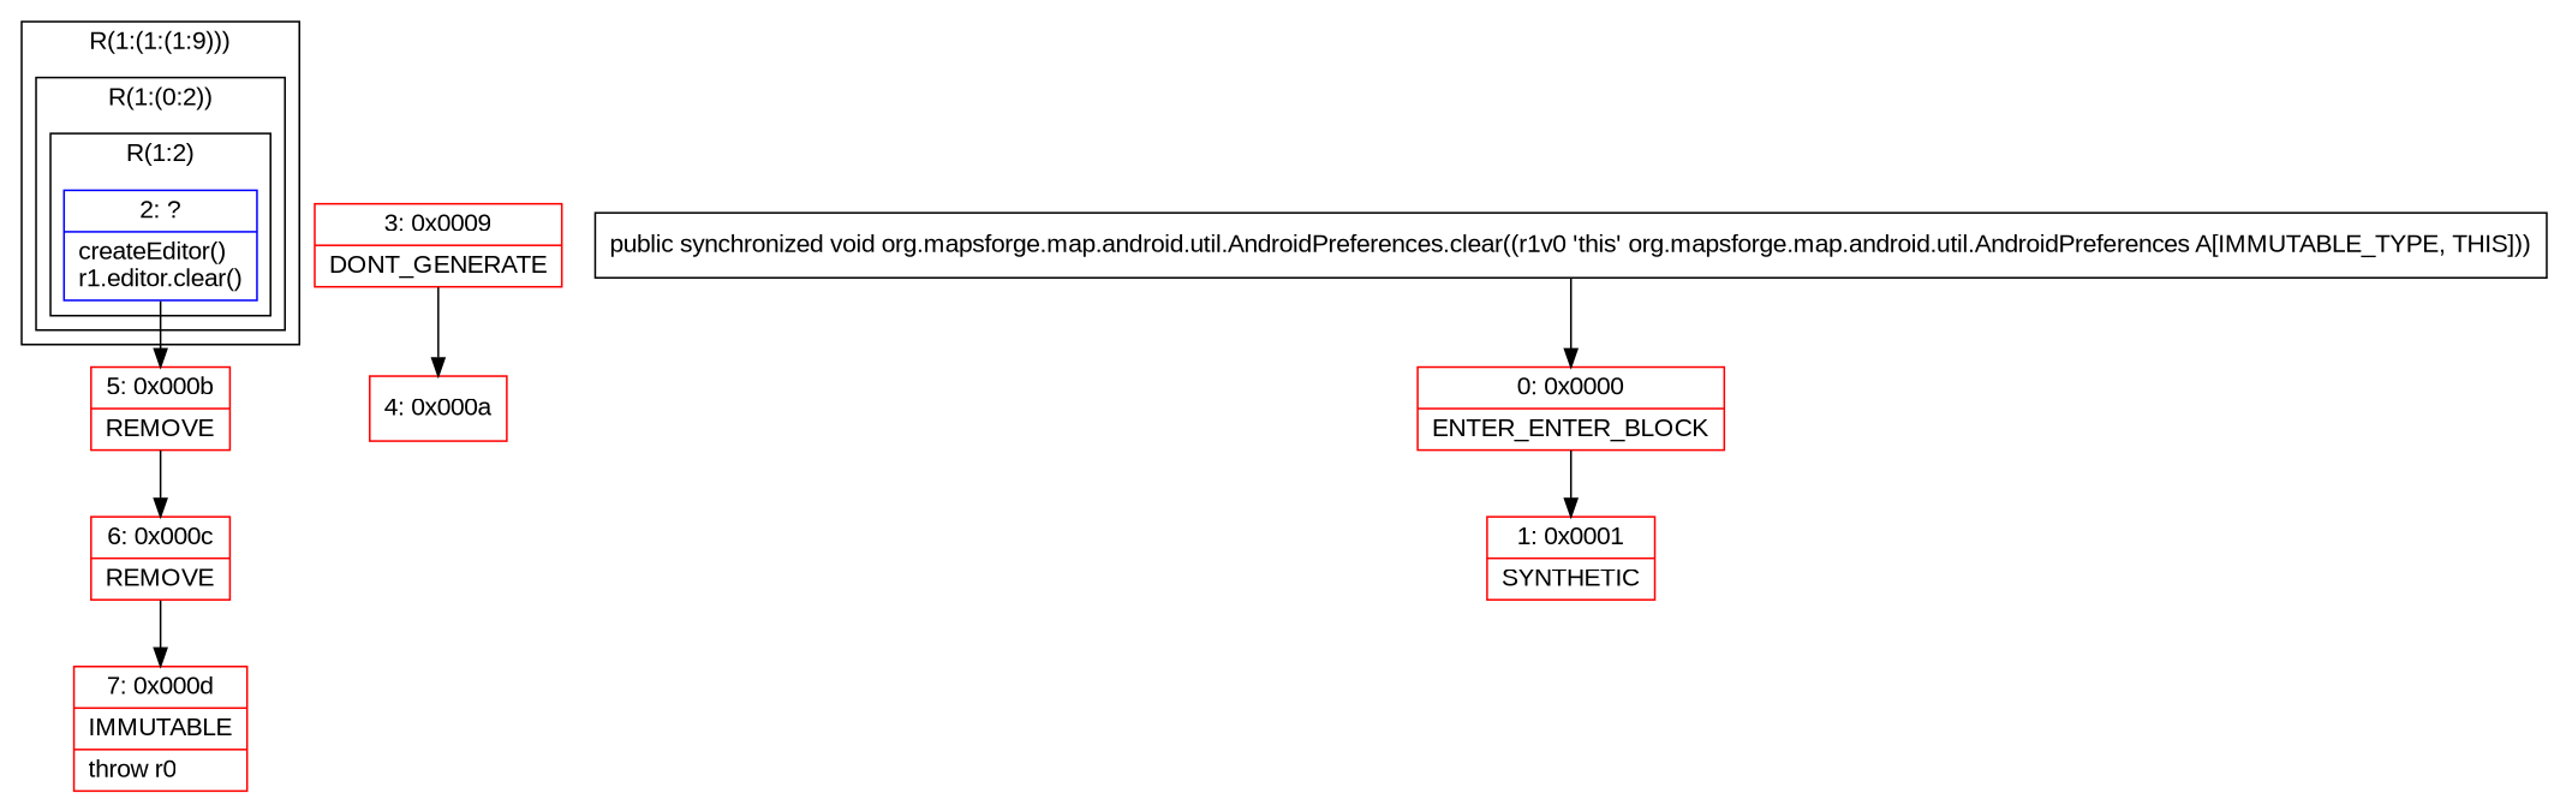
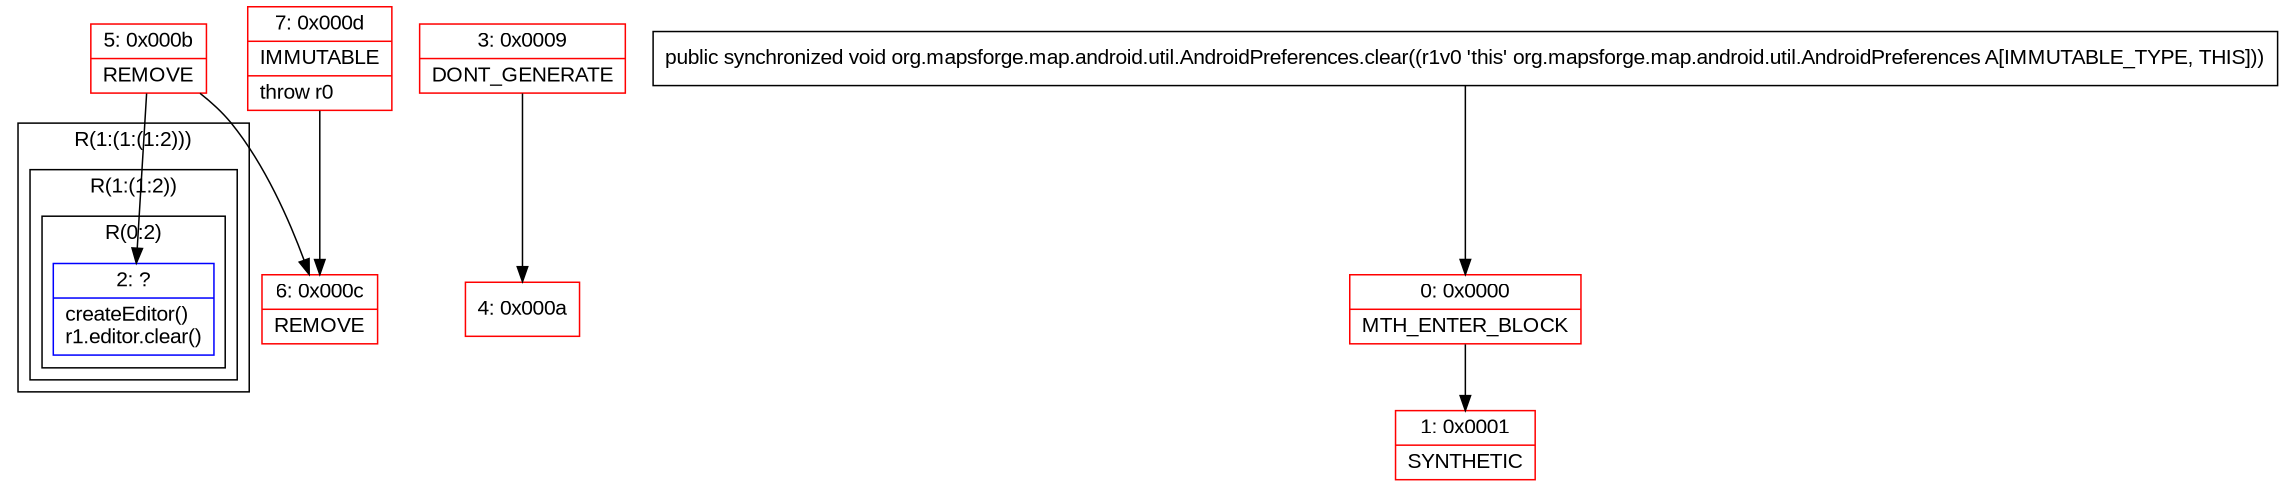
  digraph {
    fontname="Liberation Sans"
    node [color=red fontname="Liberation Sans" shape=record]
    edge [fontname="Liberation Sans"]
    n1 [color=blue label="{2\:\ ?|createEditor()\lr1.editor.clear()\l}"]
    n2 [label="{5\:\ 0x000b|REMOVE\l}"]
    n3 [label="{3\:\ 0x0009|DONT_GENERATE\l}"]
    n4 [label="{4\:\ 0x000a}"]
    n5 [label="{6\:\ 0x000c|REMOVE\l}"]
-   n6 [label="{0\:\ 0x0000|ENTER_ENTER_BLOCK\l}"]
+   n6 [label="{0\:\ 0x0000|MTH_ENTER_BLOCK\l}"]
    n7 [label="{1\:\ 0x0001|SYNTHETIC\l}"]
    n8 [label="{7\:\ 0x000d|IMMUTABLE\l|throw r0\l}"]
    n9 [label="{public synchronized void org.mapsforge.map.android.util.AndroidPreferences.clear((r1v0 'this' org.mapsforge.map.android.util.AndroidPreferences A[IMMUTABLE_TYPE, THIS])) }" color=""]
    subgraph cluster_1 {
-     label="R(1:(1:(1:9)))"
+     label="R(1:(1:(1:2)))"
      subgraph cluster_2 {
-       label="R(1:(0:2))"
+       label="R(1:(1:2))"
        subgraph cluster_3 {
-         label="R(1:2)"
+         label="R(0:2)"
          n1
        }
      }
    }
-   n1 -> n2
+   n2 -> n1
    n2 -> n5
    n3 -> n4
-   n5 -> n8
+   n8 -> n5
    n6 -> n7
    n9 -> n6
  }
